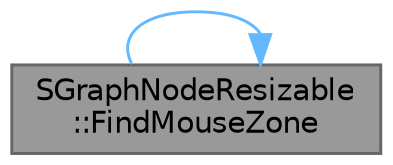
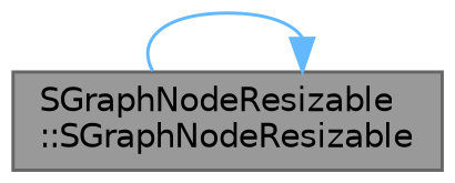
  digraph {
    rankdir=LR
-   n1 [color=gray40 fillcolor=grey60 fontcolor=black fontname=Helvetica fontsize=10 height=0.2 label="SGraphNodeResizable\l::FindMouseZone" shape=box style=filled width=0.4]
+   n1 [color=gray40 fillcolor=grey60 fontcolor=black fontname=Helvetica fontsize=10 height=0.2 label="SGraphNodeResizable\l::SGraphNodeResizable" shape=box style=filled width=0.4]
    n1 -> n1 [color=steelblue1 fontname=Helvetica fontsize=10 labelfontname=Helvetica labelfontsize=10 style=solid]
  }
